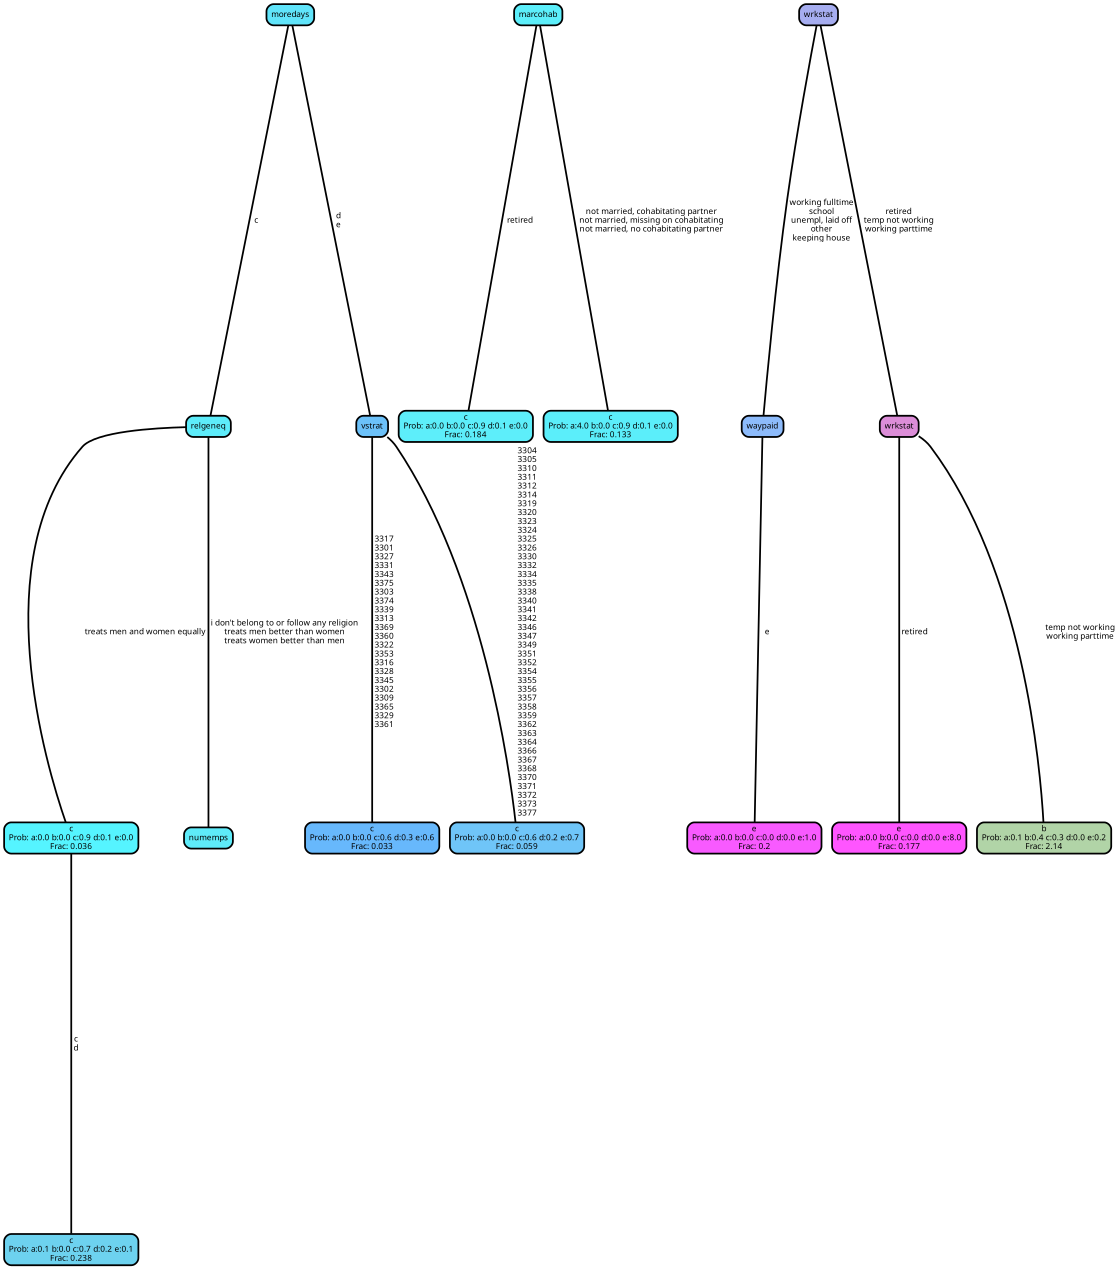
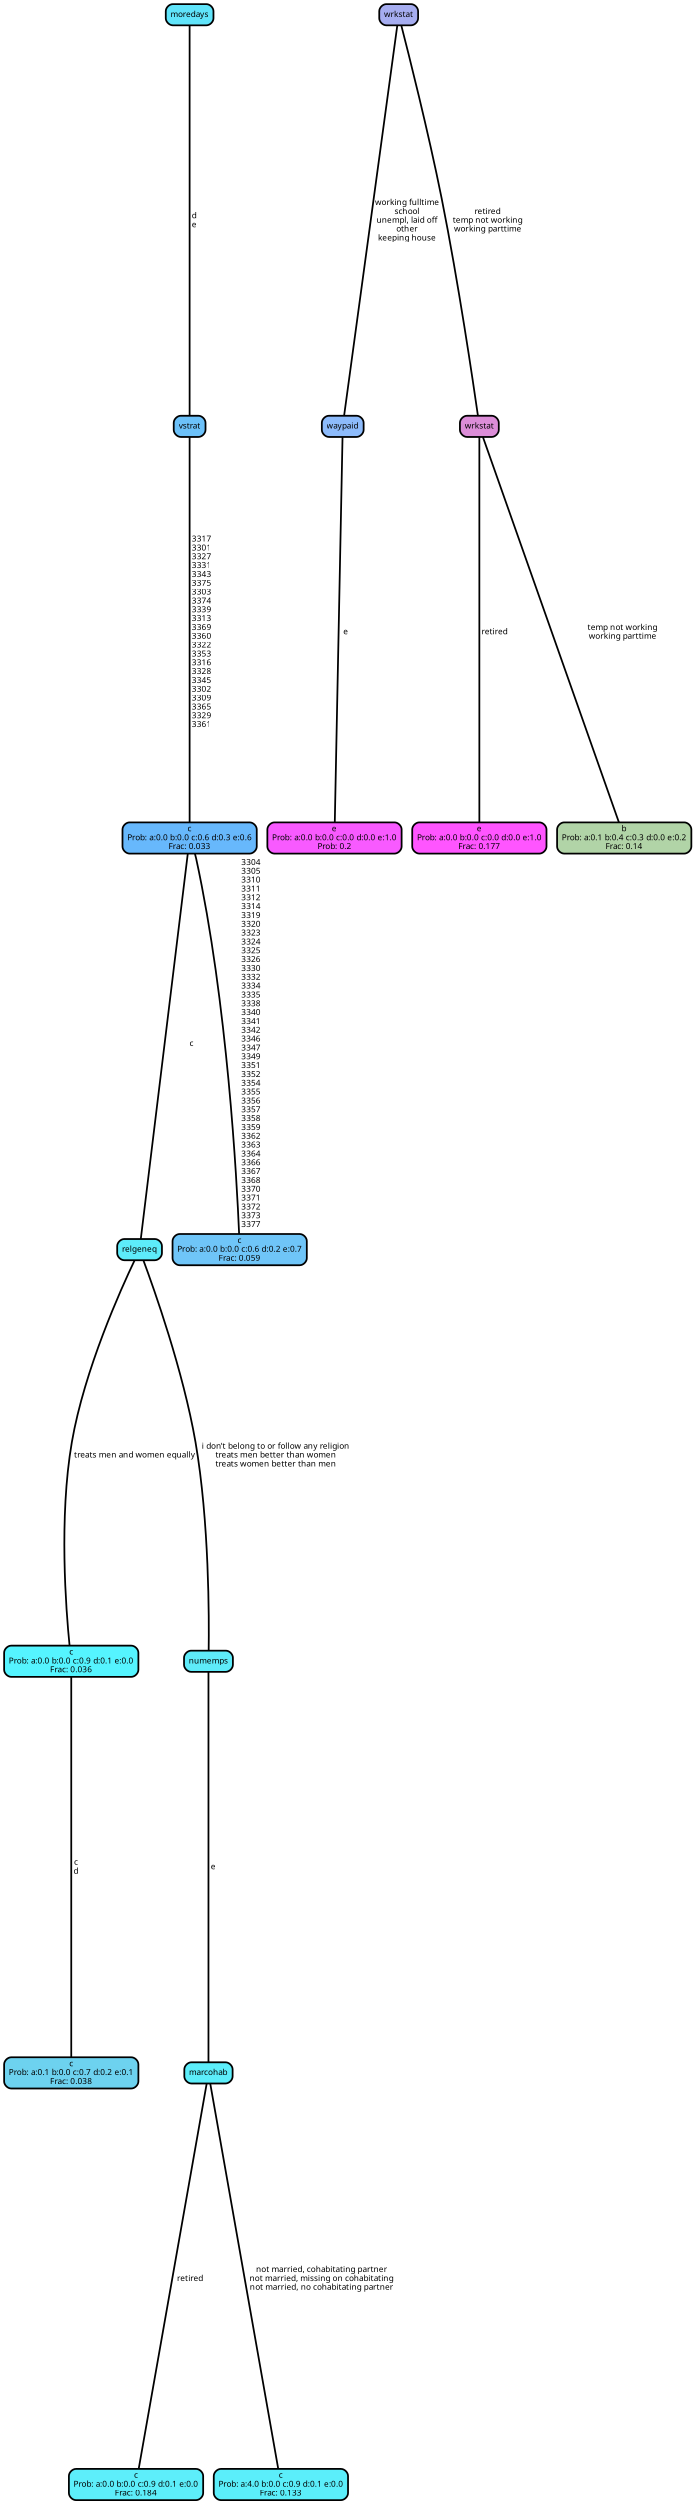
  graph {
    fontname="Noto Sans"
    ranksep="0 equally"
    splines=straight
    node [color=black fontcolor=black fontname="Noto Sans" penwidth=3 shape=box style="filled, rounded"]
    edge [color=black fontname="Noto Sans" penwidth=3]
    n1 [fillcolor="#55f4ff" label="c\nProb: a:0.0 b:0.0 c:0.9 d:0.1 e:0.0\nFrac: 0.036"]
-   n2 [fillcolor="#6dd2ef" label="c\nProb: a:0.1 b:0.0 c:0.7 d:0.2 e:0.1\nFrac: 0.238"]
+   n2 [fillcolor="#6dd2ef" label="c\nProb: a:0.1 b:0.0 c:0.7 d:0.2 e:0.1\nFrac: 0.038"]
    n3 [fillcolor="#5decfa" label=relgeneq]
    n4 [fillcolor="#5eebf9" label=numemps]
    n5 [fillcolor="#5ceefa" label=marcohab]
    n6 [fillcolor="#5deefa" label="c\nProb: a:0.0 b:0.0 c:0.9 d:0.1 e:0.0\nFrac: 0.184"]
    n7 [fillcolor="#5beefa" label="c\nProb: a:4.0 b:0.0 c:0.9 d:0.1 e:0.0\nFrac: 0.133"]
    n8 [fillcolor="#60e4fa" label=moredays]
    n9 [fillcolor="#6cc1f9" label=vstrat]
    n10 [fillcolor="#67b8fc" label="c\nProb: a:0.0 b:0.0 c:0.6 d:0.3 e:0.6\nFrac: 0.033"]
    n11 [fillcolor="#6fc5f8" label="c\nProb: a:0.0 b:0.0 c:0.6 d:0.2 e:0.7\nFrac: 0.059"]
    n12 [fillcolor="#8dbbfb" label=waypaid]
-   n13 [fillcolor="#f85aff" label="e\nProb: a:0.0 b:0.0 c:0.0 d:0.0 e:1.0\nFrac: 0.2"]
+   n13 [fillcolor="#f85aff" label="e\nProb: a:0.0 b:0.0 c:0.0 d:0.0 e:1.0\nProb: 0.2"]
    n14 [fillcolor="#a6adf0" label=wrkstat]
    n15 [fillcolor="#dc8dd8" label=wrkstat]
-   n16 [fillcolor="#ff55ff" label="e\nProb: a:0.0 b:0.0 c:0.0 d:0.0 e:8.0\nFrac: 0.177"]
-   n17 [fillcolor="#b1d4a7" label="b\nProb: a:0.1 b:0.4 c:0.3 d:0.0 e:0.2\nFrac: 2.14"]
+   n16 [fillcolor="#ff55ff" label="e\nProb: a:0.0 b:0.0 c:0.0 d:0.0 e:1.0\nFrac: 0.177"]
+   n17 [fillcolor="#b1d4a7" label="b\nProb: a:0.1 b:0.4 c:0.3 d:0.0 e:0.2\nFrac: 0.14"]
    subgraph sub_1 {
      rank=same
    }
    n1 -- n2 [label=" c\n d"]
    n3 -- n1 [label=" treats men and women equally"]
    n3 -- n4 [label=" i don't belong to or follow any religion\n treats men better than women\n treats women better than men"]
+   n4 -- n5 [label=" e"]
    n5 -- n6 [label=" retired"]
    n5 -- n7 [label=" not married, cohabitating partner\n not married, missing on cohabitating\n not married, no cohabitating partner"]
-   n8 -- n3 [label=" c"]
+   n10 -- n3 [label=" c"]
    n8 -- n9 [label=" d\n e"]
    n9 -- n10 [label=" 3317\n 3301\n 3327\n 3331\n 3343\n 3375\n 3303\n 3374\n 3339\n 3313\n 3369\n 3360\n 3322\n 3353\n 3316\n 3328\n 3345\n 3302\n 3309\n 3365\n 3329\n 3361"]
-   n9 -- n11 [label=" 3304\n 3305\n 3310\n 3311\n 3312\n 3314\n 3319\n 3320\n 3323\n 3324\n 3325\n 3326\n 3330\n 3332\n 3334\n 3335\n 3338\n 3340\n 3341\n 3342\n 3346\n 3347\n 3349\n 3351\n 3352\n 3354\n 3355\n 3356\n 3357\n 3358\n 3359\n 3362\n 3363\n 3364\n 3366\n 3367\n 3368\n 3370\n 3371\n 3372\n 3373\n 3377"]
+   n10 -- n11 [label=" 3304\n 3305\n 3310\n 3311\n 3312\n 3314\n 3319\n 3320\n 3323\n 3324\n 3325\n 3326\n 3330\n 3332\n 3334\n 3335\n 3338\n 3340\n 3341\n 3342\n 3346\n 3347\n 3349\n 3351\n 3352\n 3354\n 3355\n 3356\n 3357\n 3358\n 3359\n 3362\n 3363\n 3364\n 3366\n 3367\n 3368\n 3370\n 3371\n 3372\n 3373\n 3377"]
    n12 -- n13 [label=" e"]
    n14 -- n12 [label=" working fulltime\n school\n unempl, laid off\n other\n keeping house"]
    n14 -- n15 [label=" retired\n temp not working\n working parttime"]
    n15 -- n16 [label=" retired"]
    n15 -- n17 [label=" temp not working\n working parttime"]
  }
